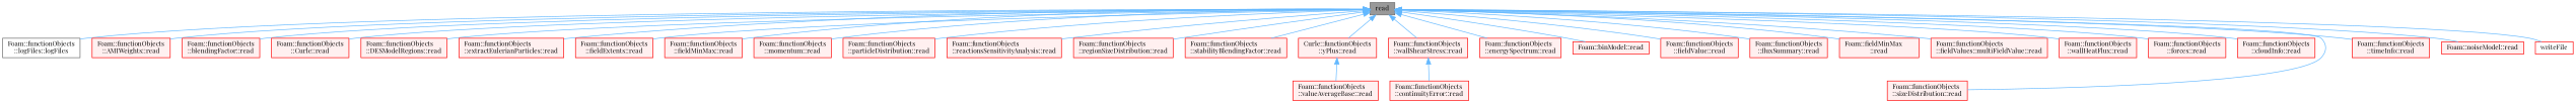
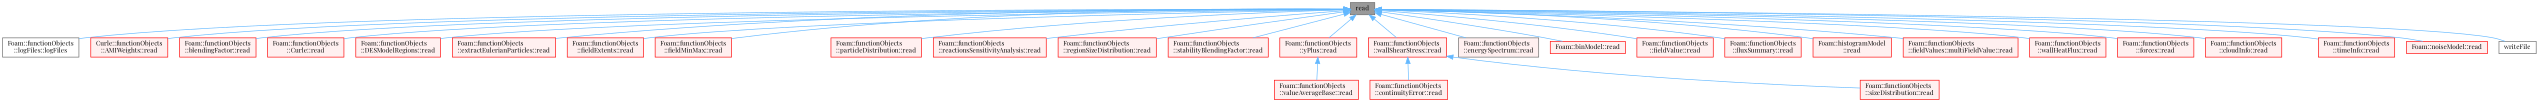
  digraph {
    fontname="Playfair Display"
    rankdir=TB
    node [color=red fillcolor="#FFF0F0" fontname="Playfair Display" fontsize=10 shape=box style=filled]
    edge [color=steelblue1 dir=back fontname="Playfair Display" fontsize=10 labelfontname=Helvetica labelfontsize=10 style=solid]
    n1 [color=gray40 fillcolor=grey60 fontcolor=black height=0.2 label=read width=0.4]
    n2 [color=grey40 fillcolor=white height=0.2 label="Foam::functionObjects\l::logFiles::logFiles" width=0.4]
-   n3 [height=0.2 label="Foam::functionObjects\l::AMIWeights::read" width=0.4]
+   n3 [height=0.2 label="Curle::functionObjects\l::AMIWeights::read" width=0.4]
    n4 [height=0.2 label="Foam::functionObjects\l::blendingFactor::read" width=0.4]
    n5 [height=0.2 label="Foam::functionObjects\l::Curle::read" width=0.4]
    n6 [height=0.2 label="Foam::functionObjects\l::DESModelRegions::read" width=0.4]
    n7 [height=0.2 label="Foam::functionObjects\l::extractEulerianParticles::read" width=0.4]
    n8 [height=0.2 label="Foam::functionObjects\l::fieldExtents::read" width=0.4]
    n9 [height=0.2 label="Foam::functionObjects\l::fieldMinMax::read" width=0.4]
-   n10 [height=0.2 label="Foam::functionObjects\l::momentum::read" width=0.4]
    n11 [height=0.2 label="Foam::functionObjects\l::particleDistribution::read" width=0.4]
    n12 [height=0.2 label="Foam::functionObjects\l::reactionsSensitivityAnalysis::read" width=0.4]
    n13 [height=0.2 label="Foam::functionObjects\l::regionSizeDistribution::read" width=0.4]
    n14 [height=0.2 label="Foam::functionObjects\l::stabilityBlendingFactor::read" width=0.4]
    n15 [height=0.2 label="Foam::functionObjects\l::wallShearStress::read" width=0.4]
-   n16 [height=0.2 label="Curle::functionObjects\l::yPlus::read" width=0.4]
-   n17 [height=0.2 label="Foam::functionObjects\l::energySpectrum::read" width=0.4]
+   n16 [height=0.2 label="Foam::functionObjects\l::yPlus::read" width=0.4]
+   n17 [color=grey40 height=0.2 label="Foam::functionObjects\l::energySpectrum::read" width=0.4]
    n18 [height=0.2 label="Foam::binModel::read" width=0.4]
    n19 [height=0.2 label="Foam::functionObjects\l::fieldValue::read" width=0.4]
    n20 [height=0.2 label="Foam::functionObjects\l::fluxSummary::read" width=0.4]
-   n21 [height=0.2 label="Foam::fieldMinMax\l::read" width=0.4]
+   n21 [height=0.2 label="Foam::histogramModel\l::read" width=0.4]
    n22 [height=0.2 label="Foam::functionObjects\l::fieldValues::multiFieldValue::read" width=0.4]
    n23 [height=0.2 label="Foam::functionObjects\l::wallHeatFlux::read" width=0.4]
    n24 [height=0.2 label="Foam::functionObjects\l::forces::read" width=0.4]
    n25 [height=0.2 label="Foam::functionObjects\l::cloudInfo::read" width=0.4]
    n26 [height=0.2 label="Foam::functionObjects\l::sizeDistribution::read" width=0.4]
    n27 [height=0.2 label="Foam::functionObjects\l::timeInfo::read" width=0.4]
    n28 [height=0.2 label="Foam::noiseModel::read" width=0.4]
-   n29 [fillcolor=white height=0.2 label=writeFile width=0.4]
+   n29 [color=grey40 fillcolor=white height=0.2 label=writeFile width=0.4]
    n30 [height=0.2 label="Foam::functionObjects\l::continuityError::read" width=0.4]
    n31 [height=0.2 label="Foam::functionObjects\l::valueAverageBase::read" width=0.4]
    n1 -> n2
    n1 -> n3
    n1 -> n4
    n1 -> n5
    n1 -> n6
    n1 -> n7
    n1 -> n8
    n1 -> n9
-   n1 -> n10
    n1 -> n11
    n1 -> n12
    n1 -> n13
    n1 -> n14
    n1 -> n15
    n1 -> n16
    n1 -> n17
    n1 -> n18
    n1 -> n19
    n1 -> n20
    n1 -> n21
    n1 -> n22
    n1 -> n23
    n1 -> n24
    n1 -> n25
-   n1 -> n26
+   n15 -> n26
    n1 -> n27
    n1 -> n28
    n1 -> n29
    n15 -> n30
    n16 -> n31
  }
